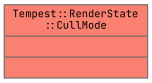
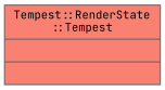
  digraph {
    fontname="JetBrains Mono"
-   n1 [color=gray40 fillcolor=salmon fontcolor=black fontname="JetBrains Mono" fontsize=10 height=0.2 label="{Tempest::RenderState\l::CullMode\n||}" shape=record style=filled width=0.4]
+   n1 [color=gray40 fillcolor=salmon fontcolor=black fontname="JetBrains Mono" fontsize=10 height=0.2 label="{Tempest::RenderState\l::Tempest\n||}" shape=record style=filled width=0.4]
  }
